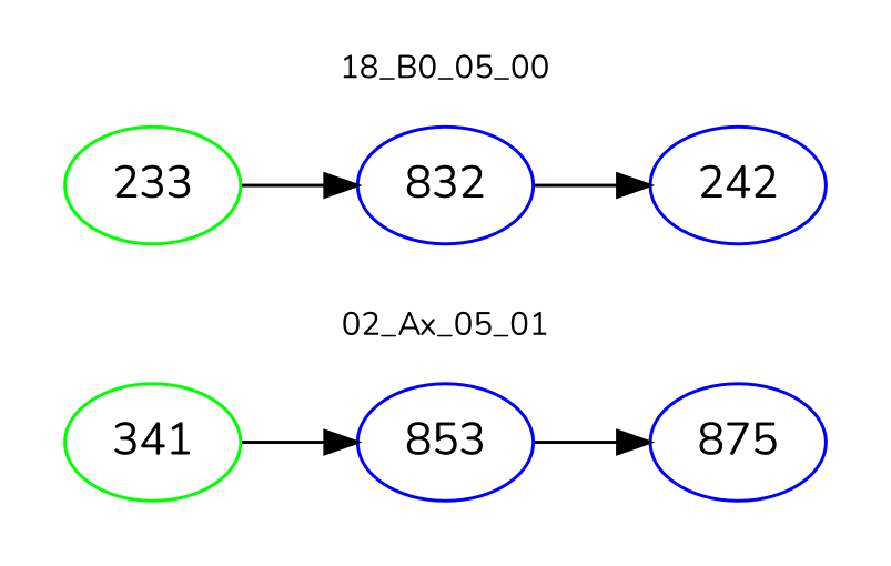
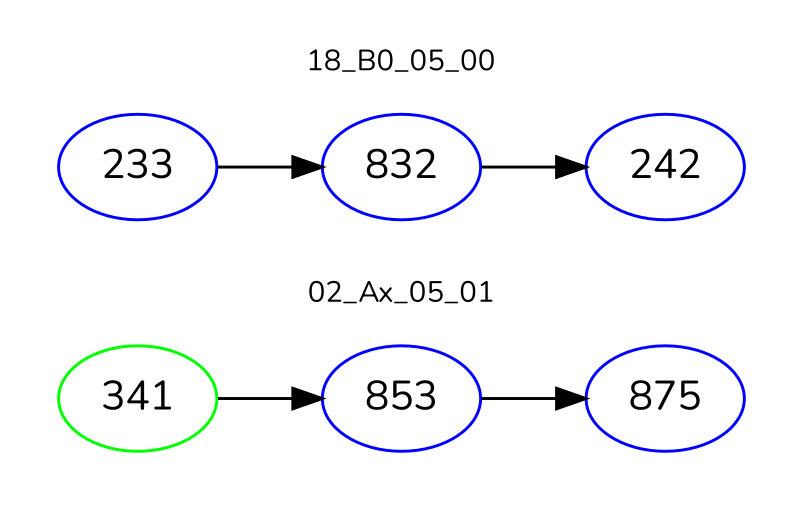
  digraph {
    fontname=Nunito
    rankdir=LR
    node [color=blue fontname=Nunito]
    edge [color=black fontname=Nunito]
    n1 [color=green label=341]
    n2 [label=853]
    n3 [label=875]
-   n4 [color=green label=233]
+   n4 [label=233]
    n5 [label=832]
    n6 [label=242]
    subgraph cluster_1 {
      color=white
      fontsize=10
      label="02_Ax_05_01"
      n1
      n2
      n3
    }
    subgraph cluster_2 {
      color=white
      fontsize=10
      label="18_B0_05_00"
      n4
      n5
      n6
    }
    n1 -> n2
    n2 -> n3
    n4 -> n5
    n5 -> n6
  }
